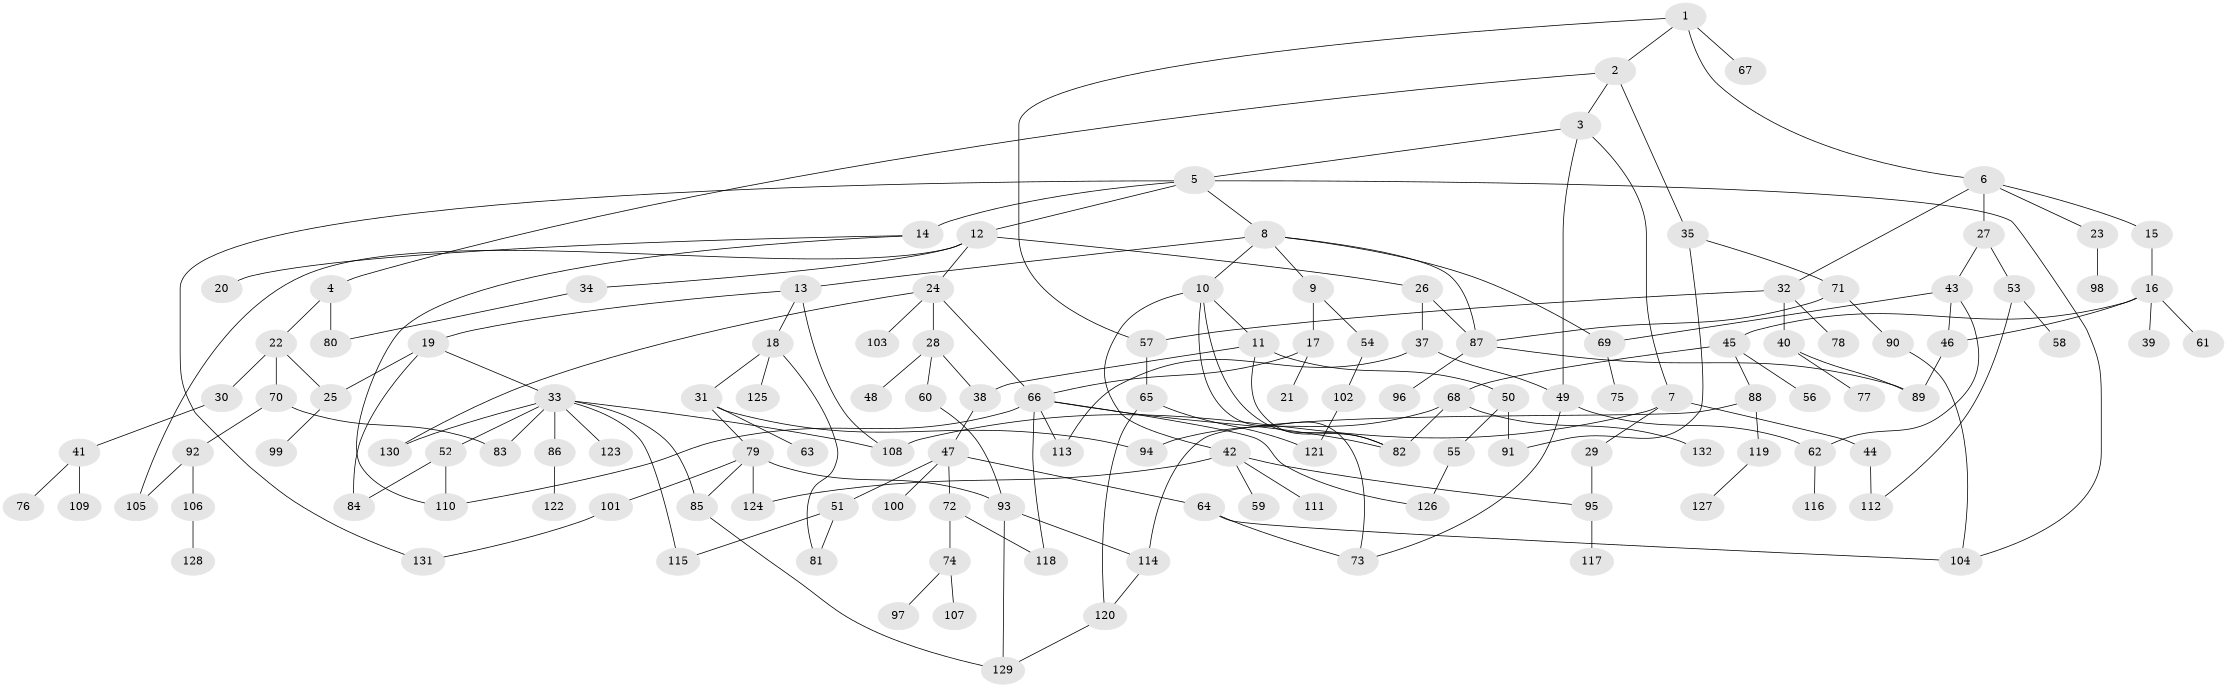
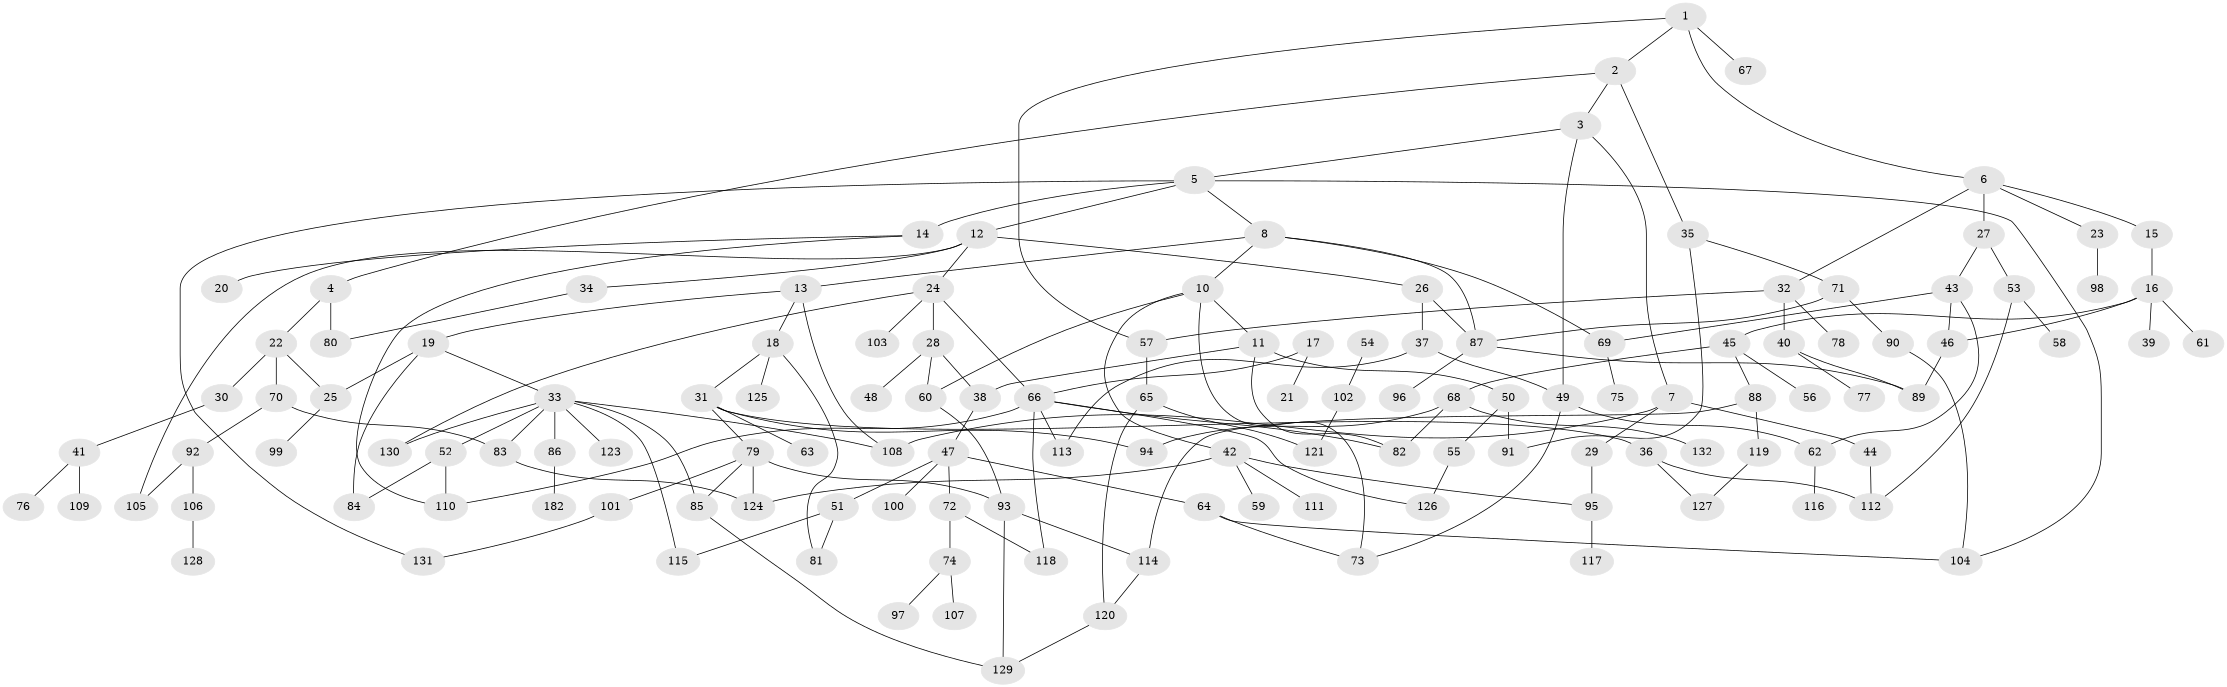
  graph {
    node [color=gray90 style=filled]
    1
    2
    6
    57
    67
    3
    4
    35
    15
    23
    27
    32
    65
    5
    7
    49
    22
    80
    71
    91
    8
    12
    14
    104
    131
    29
    44
    108
    73
    62
    25
    30
    70
-   9
    10
    13
    69
    87
    24
    26
    34
    105
    20
    110
    16
    98
    43
    53
    40
    78
    95
    112
    17
    54
    11
    42
    60
    18
    19
    75
    89
    96
    21
    66
    102
    38
    50
    82
    59
    111
    124
    93
    47
    55
    28
    103
    130
    37
    31
    81
    125
    33
    84
    39
    45
    46
    61
    56
    68
    88
    113
    126
    118
+   36
    63
    79
    94
    99
    123
    52
    83
    85
    86
    115
    41
    92
    48
    58
    117
    76
    109
    127
    101
    77
    129
-   122
+   122 [label=182]
    90
    51
    64
    72
    100
    116
    120
    132
    114
    119
    74
    121
    106
    97
    107
    128
    1 -- 2
    1 -- 6
    1 -- 57
    1 -- 67
    2 -- 3
    2 -- 4
    2 -- 35
    6 -- 15
    6 -- 23
    6 -- 27
    6 -- 32
    57 -- 65
    3 -- 5
    3 -- 7
    3 -- 49
    4 -- 22
    4 -- 80
    35 -- 71
    35 -- 91
    15 -- 16
    23 -- 98
    27 -- 43
    27 -- 53
    32 -- 57
    32 -- 40
    32 -- 78
    65 -- 120
    65 -- 121
    5 -- 8
    5 -- 12
    5 -- 14
    5 -- 104
    5 -- 131
    7 -- 29
    7 -- 44
    7 -- 108
    49 -- 73
    49 -- 62
    22 -- 25
    22 -- 30
    22 -- 70
    71 -- 87
    71 -- 90
-   8 -- 9
    8 -- 10
    8 -- 13
    8 -- 69
    8 -- 87
    12 -- 24
    12 -- 26
    12 -- 34
    12 -- 105
    14 -- 20
    14 -- 110
    29 -- 95
    44 -- 112
    62 -- 116
    25 -- 99
    30 -- 41
    70 -- 83
    70 -- 92
-   9 -- 17
-   9 -- 54
    10 -- 73
    10 -- 11
    10 -- 42
-   10 -- 82
+   10 -- 60
    13 -- 108
    13 -- 18
    13 -- 19
    69 -- 75
    87 -- 89
    87 -- 96
    24 -- 66
    24 -- 28
    24 -- 103
    24 -- 130
    26 -- 87
    26 -- 37
    34 -- 80
    16 -- 39
    16 -- 45
    16 -- 46
    16 -- 61
    43 -- 62
    43 -- 69
    43 -- 46
    53 -- 112
    53 -- 58
    40 -- 89
    40 -- 77
    95 -- 117
    17 -- 21
    17 -- 66
    54 -- 102
    11 -- 38
    11 -- 50
    11 -- 82
    42 -- 95
    42 -- 59
    42 -- 111
    42 -- 124
    60 -- 93
    18 -- 31
    18 -- 81
    18 -- 125
    19 -- 25
    19 -- 33
    19 -- 84
    66 -- 110
    66 -- 82
    66 -- 113
    66 -- 126
    66 -- 118
    102 -- 121
    38 -- 47
    50 -- 91
    50 -- 55
    93 -- 129
    93 -- 114
    47 -- 51
    47 -- 64
    47 -- 72
    47 -- 100
    55 -- 126
    28 -- 60
    28 -- 38
    28 -- 48
    37 -- 49
    37 -- 113
+   31 -- 36
    31 -- 63
    31 -- 79
    31 -- 94
    33 -- 108
    33 -- 130
    33 -- 123
    33 -- 52
    33 -- 83
    33 -- 85
    33 -- 86
    33 -- 115
    45 -- 56
    45 -- 68
    45 -- 88
    46 -- 89
    68 -- 82
    68 -- 94
    68 -- 132
    88 -- 114
    88 -- 119
+   36 -- 112
+   36 -- 127
    79 -- 124
    79 -- 93
    79 -- 85
    79 -- 101
    52 -- 110
    52 -- 84
+   83 -- 124
    85 -- 129
    86 -- 122
    41 -- 76
    41 -- 109
    92 -- 105
    92 -- 106
    101 -- 131
    90 -- 104
    51 -- 81
    51 -- 115
    64 -- 104
    64 -- 73
    72 -- 118
    72 -- 74
    120 -- 129
    114 -- 120
    119 -- 127
    74 -- 97
    74 -- 107
    106 -- 128
  }
